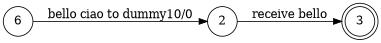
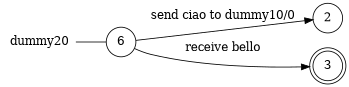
  digraph {
    rankdir=LR
    node [shape=circle]
+   n1 [label=dummy20 shape=plaintext]
    n2 [label=6]
    n3 [label=2]
    n4 [label=3 shape=doublecircle]
-   n2 -> n3 [label="bello ciao to dummy10/0"]
-   n3 -> n4 [label="receive bello"]
+   n1 -> n2 [arrowhead=none]
+   n2 -> n3 [label="send ciao to dummy10/0"]
+   n2 -> n4 [label="receive bello"]
  }
